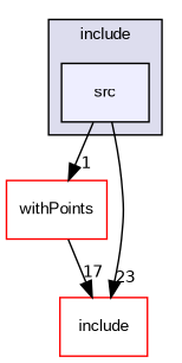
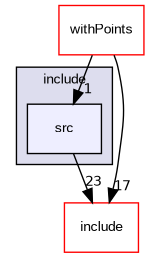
  digraph {
    compound=true
    fontname="Liberation Sans"
    node [fillcolor=white fontname="Liberation Sans" fontsize=10 shape=box style=filled color=red]
    edge [fontname="Liberation Sans" labeldistance=1.5 labelfontname=Helvetica labelfontsize=10]
    n1 [fillcolor="#eeeeff" label=src pencolor=black color=""]
    n2 [label=withPoints]
    n3 [label=include]
    subgraph cluster_1 {
      bgcolor="#ddddee"
      fontsize=10
      label=include
      pencolor=black
      n1
    }
-   n1 -> n2 [headlabel=1]
+   n2 -> n1 [headlabel=1]
    n1 -> n3 [headlabel=23]
    n2 -> n3 [headlabel=17]
  }
